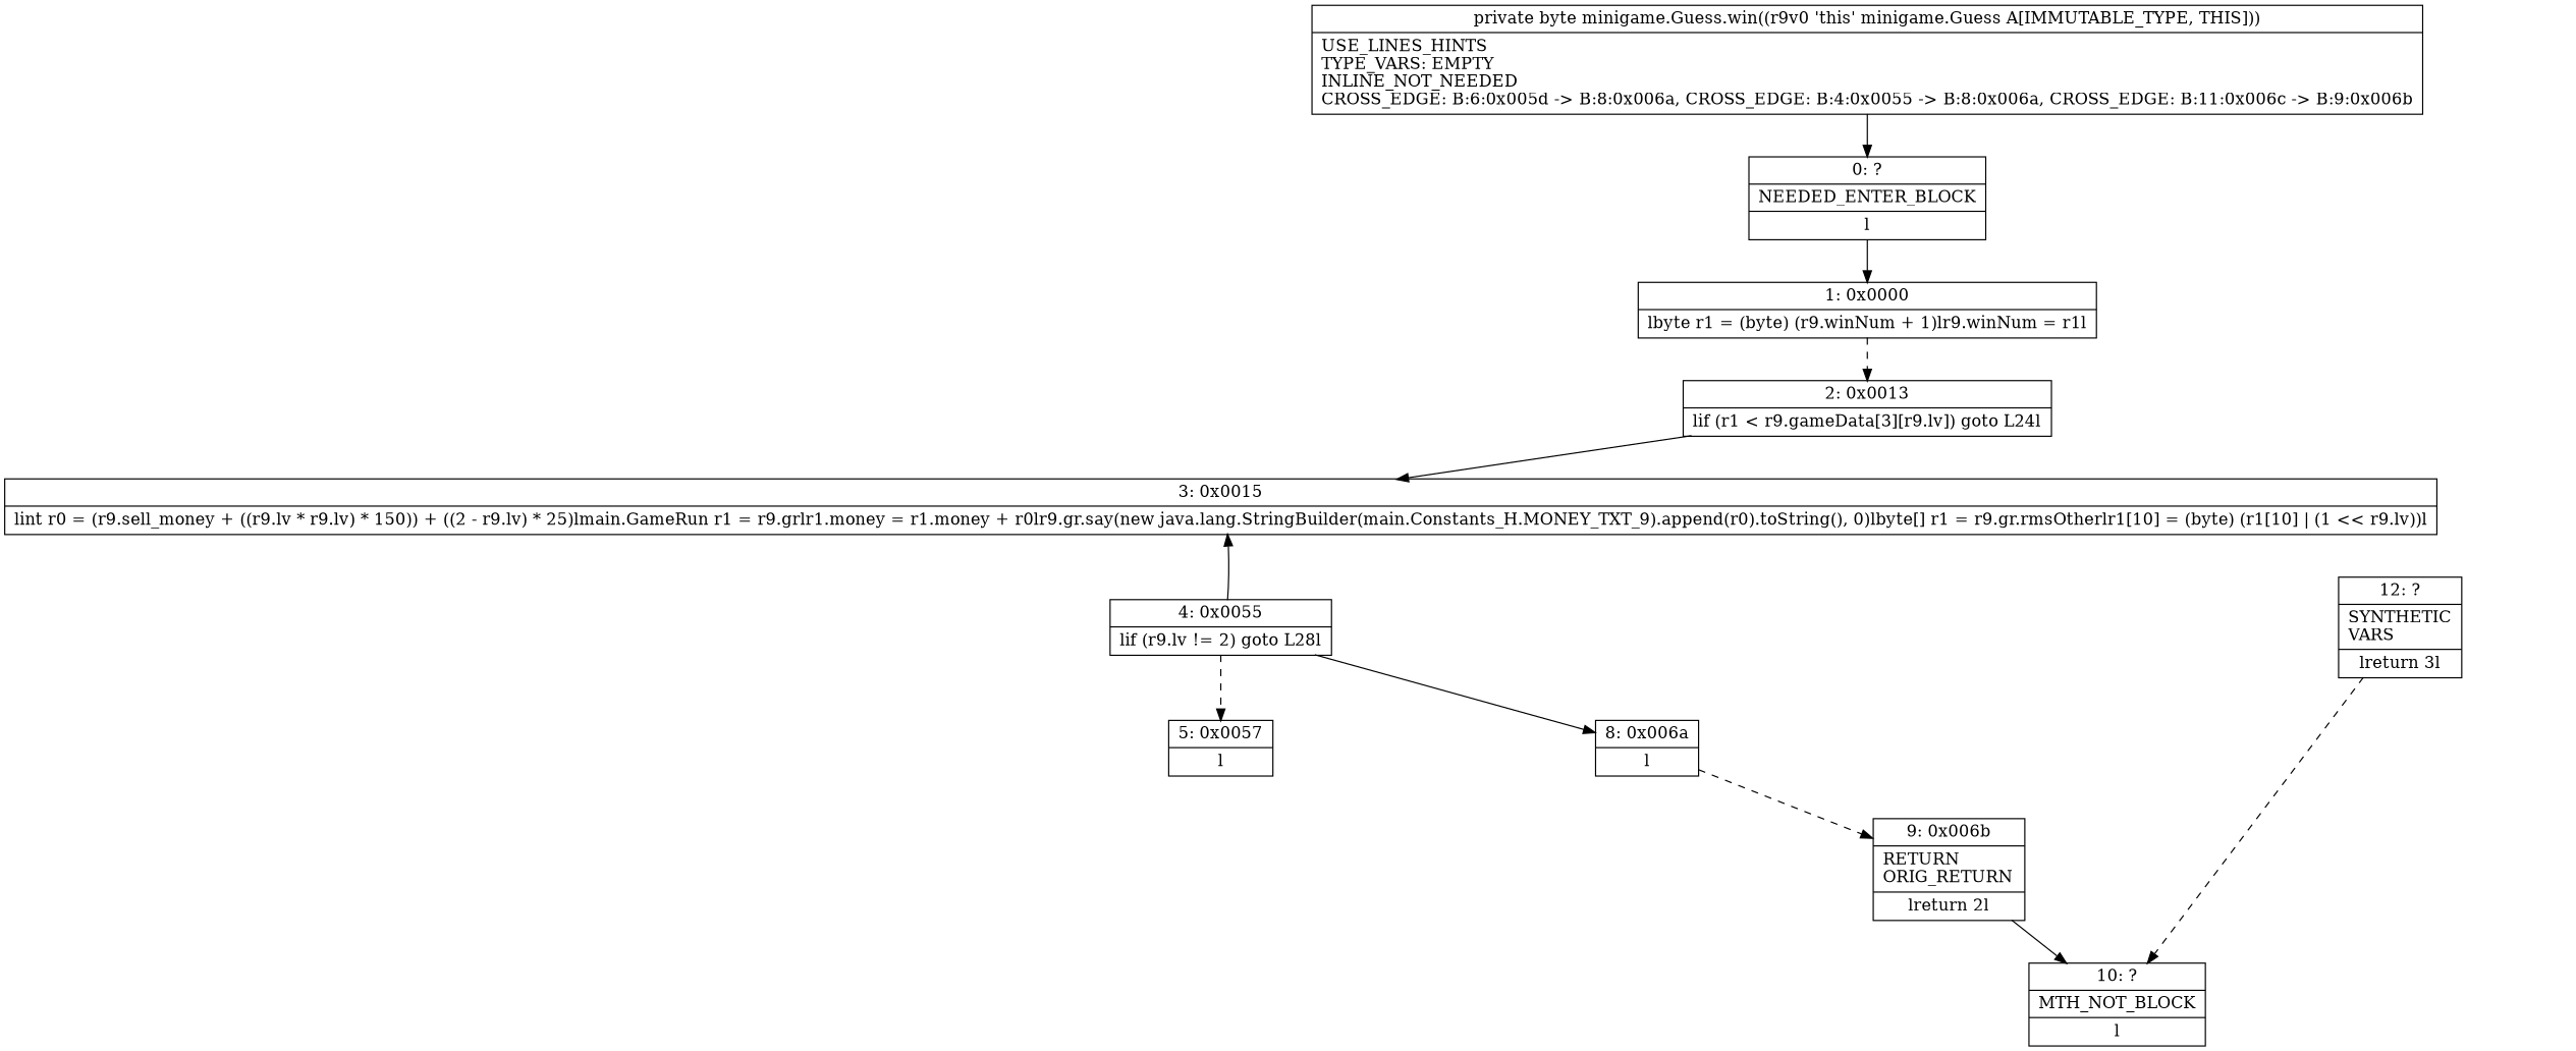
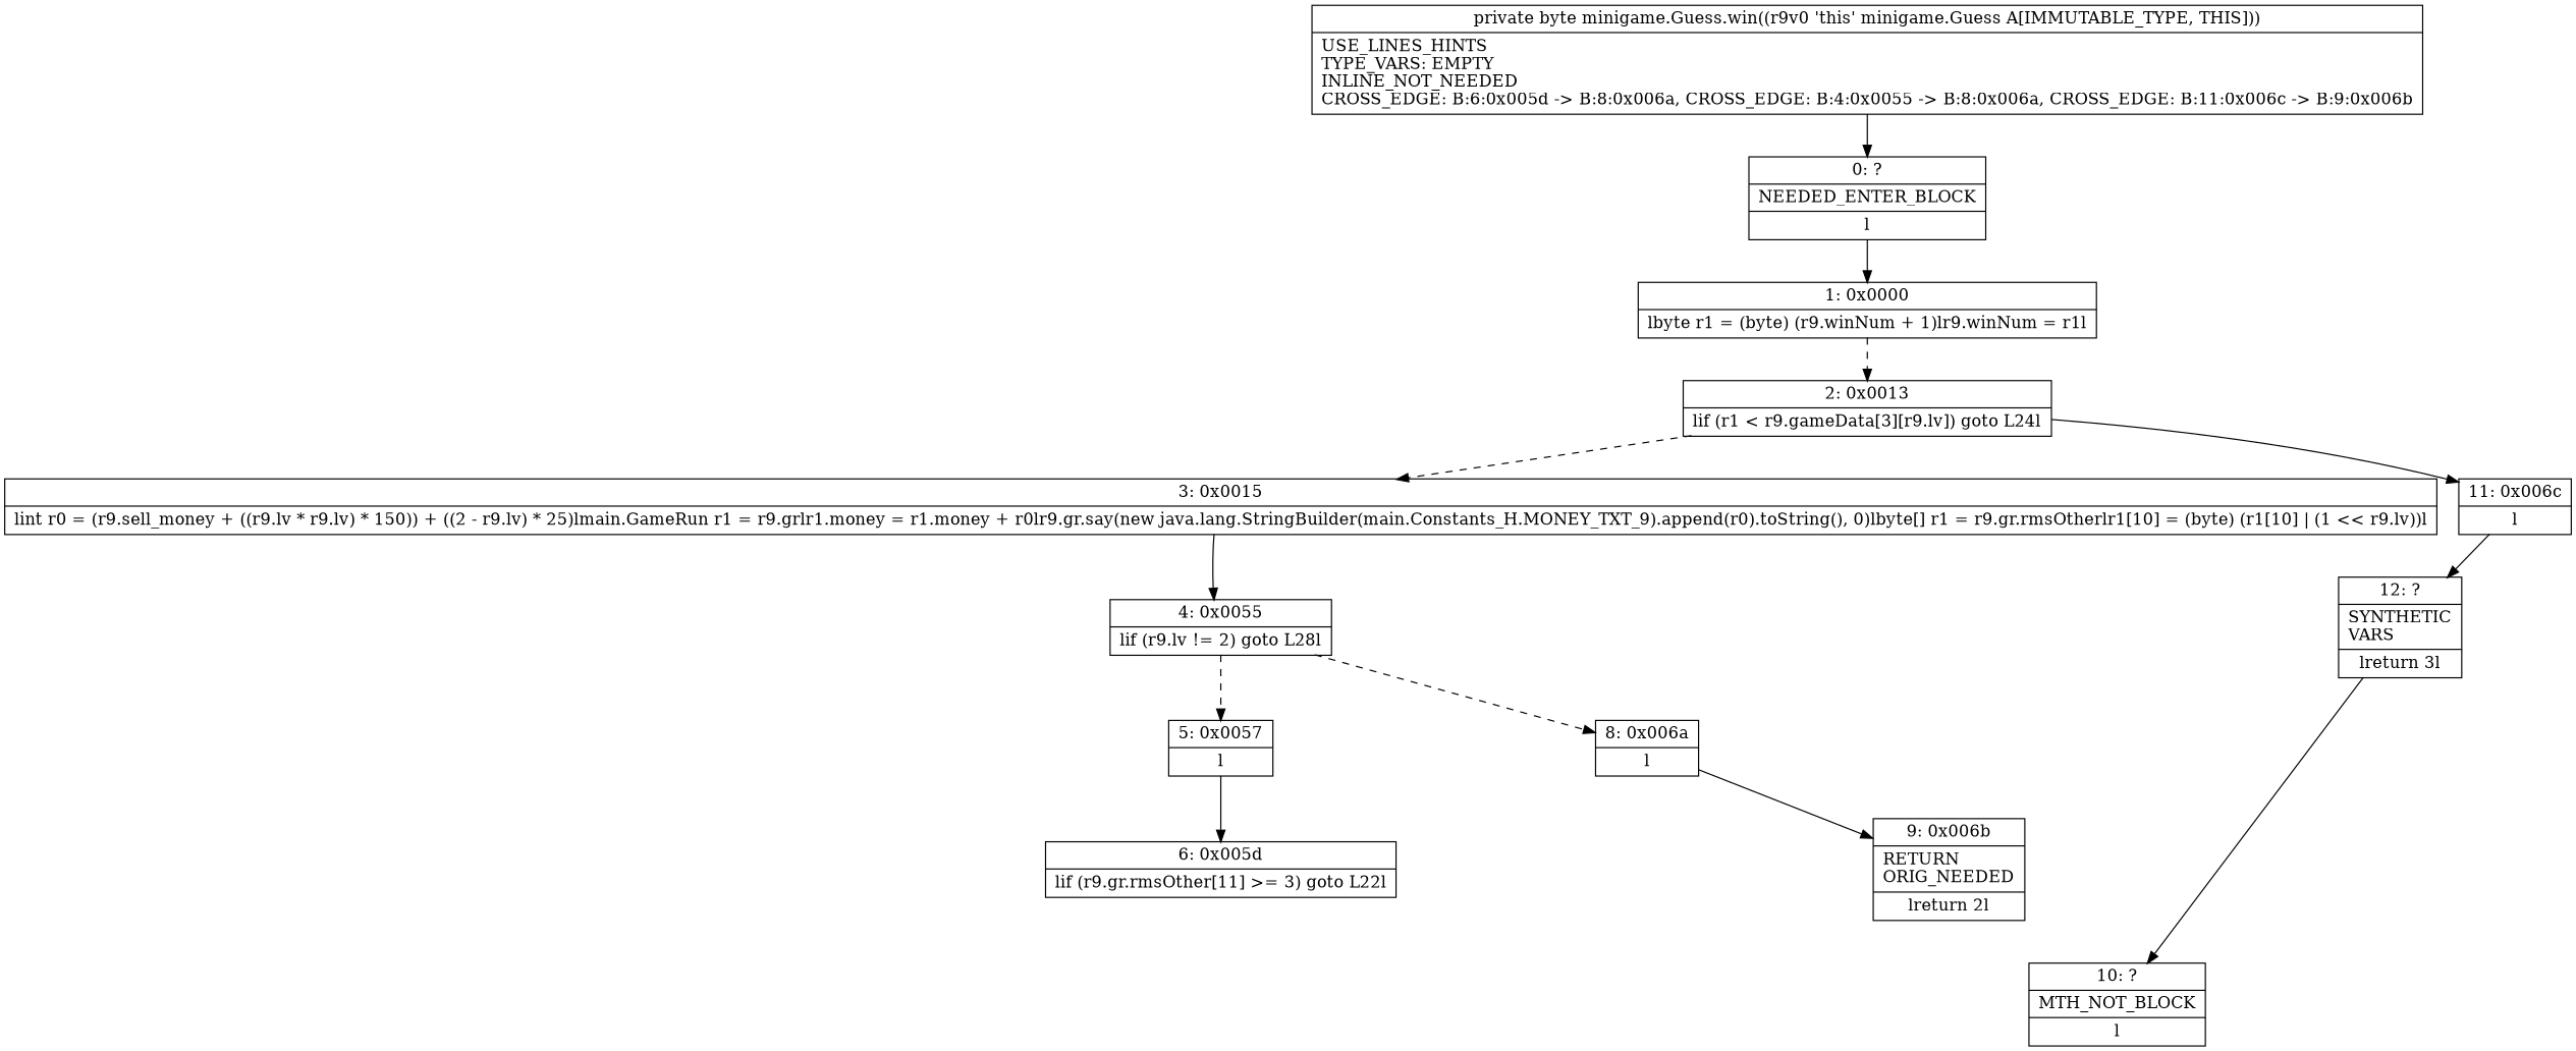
  digraph {
    node [shape=record]
    n1 [label="{0\:\ ?|NEEDED_ENTER_BLOCK\l|l}"]
    n2 [label="{1\:\ 0x0000|lbyte r1 = (byte) (r9.winNum + 1)lr9.winNum = r1l}"]
    n3 [label="{2\:\ 0x0013|lif (r1 \< r9.gameData[3][r9.lv]) goto L24l}"]
    n4 [label="{3\:\ 0x0015|lint r0 = (r9.sell_money + ((r9.lv * r9.lv) * 150)) + ((2 \- r9.lv) * 25)lmain.GameRun r1 = r9.grlr1.money = r1.money + r0lr9.gr.say(new java.lang.StringBuilder(main.Constants_H.MONEY_TXT_9).append(r0).toString(), 0)lbyte[] r1 = r9.gr.rmsOtherlr1[10] = (byte) (r1[10] \| (1 \<\< r9.lv))l}"]
+   n5 [label="{11\:\ 0x006c|l}"]
    n6 [label="{4\:\ 0x0055|lif (r9.lv != 2) goto L28l}"]
    n7 [label="{12\:\ ?|SYNTHETIC\lVARS\l|lreturn 3l}"]
    n8 [label="{5\:\ 0x0057|l}"]
    n9 [label="{8\:\ 0x006a|l}"]
-   n11 [label="{9\:\ 0x006b|RETURN\lORIG_RETURN\l|lreturn 2l}"]
+   n10 [label="{6\:\ 0x005d|lif (r9.gr.rmsOther[11] \>= 3) goto L22l}"]
+   n11 [label="{9\:\ 0x006b|RETURN\lORIG_NEEDED\l|lreturn 2l}"]
    n12 [label="{10\:\ ?|MTH_NOT_BLOCK\l|l}"]
    n13 [label="{private byte minigame.Guess.win((r9v0 'this' minigame.Guess A[IMMUTABLE_TYPE, THIS]))  | USE_LINES_HINTS\lTYPE_VARS: EMPTY\lINLINE_NOT_NEEDED\lCROSS_EDGE: B:6:0x005d \-\> B:8:0x006a, CROSS_EDGE: B:4:0x0055 \-\> B:8:0x006a, CROSS_EDGE: B:11:0x006c \-\> B:9:0x006b\l}"]
    n1 -> n2
    n2 -> n3 [style=dashed]
-   n3 -> n4 [style=solid]
-   n6 -> n4
+   n3 -> n4 [style=dashed]
+   n3 -> n5
+   n4 -> n6
+   n5 -> n7
    n6 -> n8 [style=dashed]
-   n6 -> n9
-   n7 -> n12 [style=dashed]
-   n9 -> n11 [style=dashed]
-   n11 -> n12
+   n6 -> n9 [style=dashed]
+   n7 -> n12
+   n8 -> n10
+   n9 -> n11
    n13 -> n1
  }
